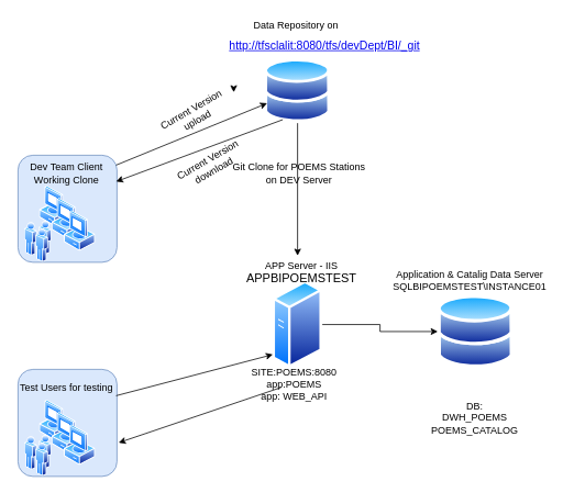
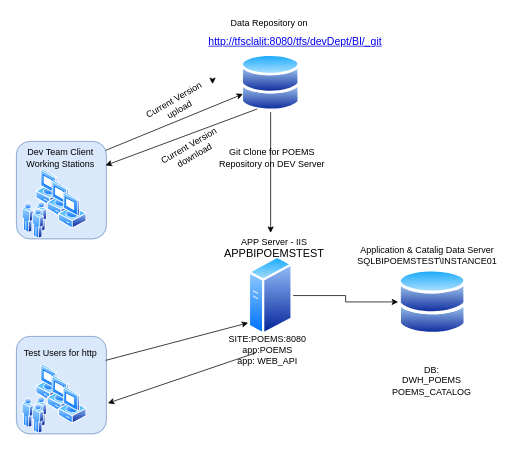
  <mxCell id="0" />
  <mxCell id="1" parent="0" />
  <mxCell id="2" value="" style="group" vertex="1" connectable="0" parent="1"><mxGeometry x="20" y="200" width="121" height="130" as="geometry" /></mxCell>
  <mxCell id="3" value="" style="group" vertex="1" connectable="0" parent="2"><mxGeometry x="27" y="25" width="94" height="105" as="geometry" /></mxCell>
  <mxCell id="4" value="" style="rounded=1;whiteSpace=wrap;html=1;fillColor=#dae8fc;strokeColor=#6c8ebf;" vertex="1" parent="3"><mxGeometry x="-26" y="-37" width="120" height="130" as="geometry" /></mxCell>
  <mxCell id="5" value="" style="aspect=fixed;perimeter=ellipsePerimeter;html=1;align=center;shadow=0;dashed=0;spacingTop=3;image;image=img/lib/active_directory/vista_client.svg;" vertex="1" parent="3"><mxGeometry width="38" height="50" as="geometry" /></mxCell>
  <mxCell id="6" value="" style="aspect=fixed;perimeter=ellipsePerimeter;html=1;align=center;shadow=0;dashed=0;spacingTop=3;image;image=img/lib/active_directory/vista_client.svg;" vertex="1" parent="3"><mxGeometry x="15" y="15" width="38" height="50" as="geometry" /></mxCell>
  <mxCell id="7" value="" style="aspect=fixed;perimeter=ellipsePerimeter;html=1;align=center;shadow=0;dashed=0;spacingTop=3;image;image=img/lib/active_directory/vista_client.svg;" vertex="1" parent="3"><mxGeometry x="30" y="30" width="38" height="50" as="geometry" /></mxCell>
  <mxCell id="8" value="" style="aspect=fixed;perimeter=ellipsePerimeter;html=1;align=center;shadow=0;dashed=0;spacingTop=3;image;image=img/lib/active_directory/users.svg;" vertex="1" parent="3"><mxGeometry x="-18" y="43" width="33" height="50" as="geometry" /></mxCell>
- <mxCell id="9" value="Dev Team Client Working Clone" style="text;html=1;strokeColor=none;fillColor=none;align=center;verticalAlign=middle;whiteSpace=wrap;rounded=0;" vertex="1" parent="2"><mxGeometry width="120" height="20" as="geometry" /></mxCell>
+ <mxCell id="9" value="Dev Team Client Working Stations" style="text;html=1;strokeColor=none;fillColor=none;align=center;verticalAlign=middle;whiteSpace=wrap;rounded=0;" vertex="1" parent="2"><mxGeometry width="120" height="20" as="geometry" /></mxCell>
  <mxCell id="10" value="" style="aspect=fixed;perimeter=ellipsePerimeter;html=1;align=center;shadow=0;dashed=0;spacingTop=3;image;image=img/lib/active_directory/databases.svg;" vertex="1" parent="1"><mxGeometry x="320" y="70.6" width="80" height="78.4" as="geometry" /></mxCell>
  <mxCell id="11" value="Data Repository on&amp;nbsp;" style="text;html=1;strokeColor=none;fillColor=none;align=center;verticalAlign=middle;whiteSpace=wrap;rounded=0;" vertex="1" parent="1"><mxGeometry x="275" y="20" width="170" height="20" as="geometry" /></mxCell>
  <mxCell id="12" value="&lt;div style=&quot;box-sizing: border-box ; font-family: &amp;quot;segoe ui&amp;quot; , , &amp;quot;apple color emoji&amp;quot; , &amp;quot;segoe ui emoji&amp;quot; , sans-serif ; font-size: 14px&quot;&gt;&lt;a href=&quot;http://mkapp004:4800/Bonobo.Git.Server/Repository/&quot; title=&quot;http://mkapp004:4800/bonobo.git.server/repository/&quot;&gt;http://tfsclalit:8080/tfs/devDept/BI/_git&lt;/a&gt;&lt;/div&gt;" style="text;html=1;strokeColor=none;fillColor=none;align=center;verticalAlign=middle;whiteSpace=wrap;rounded=0;" vertex="1" parent="1"><mxGeometry x="210" y="50" width="366" height="10" as="geometry" /></mxCell>
  <mxCell id="13" value="" style="endArrow=classic;html=1;exitX=1;exitY=0;exitDx=0;exitDy=0;" edge="1" parent="1" source="9" target="10"><mxGeometry width="50" height="50" relative="1" as="geometry"><mxPoint x="310" y="310" as="sourcePoint" /><mxPoint x="380" y="280" as="targetPoint" /></mxGeometry></mxCell>
  <mxCell id="14" value="Current Version upload" style="text;html=1;strokeColor=none;fillColor=none;align=center;verticalAlign=middle;whiteSpace=wrap;rounded=0;rotation=-30;" vertex="1" parent="1"><mxGeometry x="180" y="129" width="110" height="20" as="geometry" /></mxCell>
  <mxCell id="15" style="edgeStyle=orthogonalEdgeStyle;rounded=0;orthogonalLoop=1;jettySize=auto;html=1;exitX=1;exitY=0.25;exitDx=0;exitDy=0;entryX=1;entryY=0.5;entryDx=0;entryDy=0;" edge="1" parent="1" source="14" target="14"><mxGeometry relative="1" as="geometry" /></mxCell>
  <mxCell id="16" value="" style="endArrow=classic;html=1;exitX=0.25;exitY=1;exitDx=0;exitDy=0;entryX=1;entryY=1;entryDx=0;entryDy=0;" edge="1" parent="1" source="10" target="9"><mxGeometry width="50" height="50" relative="1" as="geometry"><mxPoint x="310" y="300" as="sourcePoint" /><mxPoint x="360" y="250" as="targetPoint" /></mxGeometry></mxCell>
  <mxCell id="17" value="Current Version download" style="text;html=1;strokeColor=none;fillColor=none;align=center;verticalAlign=middle;whiteSpace=wrap;rounded=0;rotation=-30;" vertex="1" parent="1"><mxGeometry x="200" y="190" width="110" height="20" as="geometry" /></mxCell>
  <mxCell id="18" style="edgeStyle=orthogonalEdgeStyle;rounded=0;orthogonalLoop=1;jettySize=auto;html=1;" edge="1" parent="1" source="19" target="34"><mxGeometry relative="1" as="geometry" /></mxCell>
  <mxCell id="19" value="" style="aspect=fixed;perimeter=ellipsePerimeter;html=1;align=center;shadow=0;dashed=0;spacingTop=3;image;image=img/lib/active_directory/generic_server.svg;" vertex="1" parent="1"><mxGeometry x="330" y="340" width="60" height="107.14" as="geometry" /></mxCell>
  <mxCell id="20" value="APP Server - IIS&lt;br&gt;&lt;span style=&quot;font-size: 11.0pt ; line-height: 107% ; font-family: &amp;#34;calibri&amp;#34; , sans-serif&quot;&gt;APPBIPOEMSTEST&lt;/span&gt;" style="text;html=1;strokeColor=none;fillColor=none;align=center;verticalAlign=middle;whiteSpace=wrap;rounded=0;" vertex="1" parent="1"><mxGeometry x="280" y="320" width="170" height="20" as="geometry" /></mxCell>
  <mxCell id="21" value="SITE:POEMS:8080&lt;br&gt;app:POEMS&lt;br&gt;app: WEB_API" style="text;html=1;strokeColor=none;fillColor=none;align=center;verticalAlign=middle;whiteSpace=wrap;rounded=0;" vertex="1" parent="1"><mxGeometry x="271" y="456.14" width="170" height="20" as="geometry" /></mxCell>
  <mxCell id="22" value="" style="group" vertex="1" connectable="0" parent="1"><mxGeometry x="20" y="460" width="121" height="130" as="geometry" /></mxCell>
  <mxCell id="23" value="" style="group" vertex="1" connectable="0" parent="22"><mxGeometry x="27" y="25" width="94" height="105" as="geometry" /></mxCell>
  <mxCell id="24" value="" style="rounded=1;whiteSpace=wrap;html=1;fillColor=#dae8fc;strokeColor=#6c8ebf;" vertex="1" parent="23"><mxGeometry x="-26" y="-37" width="120" height="130" as="geometry" /></mxCell>
  <mxCell id="25" value="" style="aspect=fixed;perimeter=ellipsePerimeter;html=1;align=center;shadow=0;dashed=0;spacingTop=3;image;image=img/lib/active_directory/vista_client.svg;" vertex="1" parent="23"><mxGeometry width="38" height="50" as="geometry" /></mxCell>
  <mxCell id="26" value="" style="aspect=fixed;perimeter=ellipsePerimeter;html=1;align=center;shadow=0;dashed=0;spacingTop=3;image;image=img/lib/active_directory/vista_client.svg;" vertex="1" parent="23"><mxGeometry x="15" y="15" width="38" height="50" as="geometry" /></mxCell>
  <mxCell id="27" value="" style="aspect=fixed;perimeter=ellipsePerimeter;html=1;align=center;shadow=0;dashed=0;spacingTop=3;image;image=img/lib/active_directory/vista_client.svg;" vertex="1" parent="23"><mxGeometry x="30" y="30" width="38" height="50" as="geometry" /></mxCell>
  <mxCell id="28" value="" style="aspect=fixed;perimeter=ellipsePerimeter;html=1;align=center;shadow=0;dashed=0;spacingTop=3;image;image=img/lib/active_directory/users.svg;" vertex="1" parent="23"><mxGeometry x="-18" y="43" width="33" height="50" as="geometry" /></mxCell>
- <mxCell id="29" value="Test Users for testing" style="text;html=1;strokeColor=none;fillColor=none;align=center;verticalAlign=middle;whiteSpace=wrap;rounded=0;" vertex="1" parent="22"><mxGeometry width="120" height="20" as="geometry" /></mxCell>
+ <mxCell id="29" value="Test Users for http" style="text;html=1;strokeColor=none;fillColor=none;align=center;verticalAlign=middle;whiteSpace=wrap;rounded=0;" vertex="1" parent="22"><mxGeometry width="120" height="20" as="geometry" /></mxCell>
  <mxCell id="30" value="" style="endArrow=classic;html=1;exitX=1;exitY=1;exitDx=0;exitDy=0;" edge="1" parent="1" source="29"><mxGeometry width="50" height="50" relative="1" as="geometry"><mxPoint x="310" y="290" as="sourcePoint" /><mxPoint x="330" y="430" as="targetPoint" /></mxGeometry></mxCell>
  <mxCell id="31" value="" style="endArrow=classic;html=1;entryX=1.017;entryY=0.685;entryDx=0;entryDy=0;entryPerimeter=0;" edge="1" parent="1" target="24"><mxGeometry width="50" height="50" relative="1" as="geometry"><mxPoint x="340" y="470" as="sourcePoint" /><mxPoint x="360" y="240" as="targetPoint" /></mxGeometry></mxCell>
  <mxCell id="32" value="" style="endArrow=classic;html=1;" edge="1" parent="1" source="10"><mxGeometry width="50" height="50" relative="1" as="geometry"><mxPoint x="310" y="290" as="sourcePoint" /><mxPoint x="360" y="310" as="targetPoint" /></mxGeometry></mxCell>
- <mxCell id="33" value="Git Clone for POEMS Stations on DEV Server" style="text;html=1;strokeColor=none;fillColor=none;align=center;verticalAlign=middle;whiteSpace=wrap;rounded=0;" vertex="1" parent="1"><mxGeometry x="277" y="200" width="170" height="20" as="geometry" /></mxCell>
+ <mxCell id="33" value="Git Clone for POEMS Repository on DEV Server" style="text;html=1;strokeColor=none;fillColor=none;align=center;verticalAlign=middle;whiteSpace=wrap;rounded=0;" vertex="1" parent="1"><mxGeometry x="277" y="200" width="170" height="20" as="geometry" /></mxCell>
  <mxCell id="34" value="" style="aspect=fixed;perimeter=ellipsePerimeter;html=1;align=center;shadow=0;dashed=0;spacingTop=3;image;image=img/lib/active_directory/databases.svg;" vertex="1" parent="1"><mxGeometry x="530" y="357.14" width="91.84" height="90" as="geometry" /></mxCell>
  <mxCell id="35" value="Application &amp;amp; Catalig Data Server&lt;br&gt;SQLBIPOEMSTEST\INSTANCE01" style="text;html=1;strokeColor=none;fillColor=none;align=center;verticalAlign=middle;whiteSpace=wrap;rounded=0;" vertex="1" parent="1"><mxGeometry x="484" y="330" width="170" height="20" as="geometry" /></mxCell>
  <mxCell id="36" value="DB:&lt;br&gt;DWH_POEMS&lt;br&gt;POEMS_CATALOG" style="text;html=1;strokeColor=none;fillColor=none;align=center;verticalAlign=middle;whiteSpace=wrap;rounded=0;" vertex="1" parent="1"><mxGeometry x="489.92" y="497.14" width="170" height="20" as="geometry" /></mxCell>
